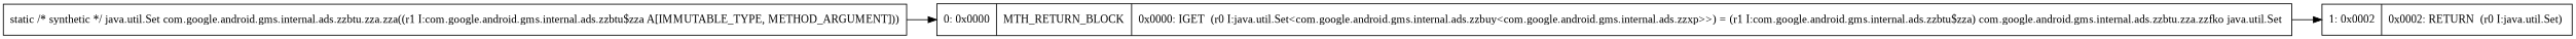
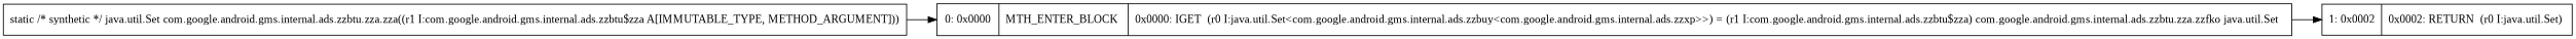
  digraph {
    rankdir=LR
    fontname="Liberation Serif"
    node [shape=record fontname="Liberation Serif"]
    edge [fontname="Liberation Serif"]
-   n1 [label="{0\:\ 0x0000|MTH_RETURN_BLOCK\l|0x0000: IGET  (r0 I:java.util.Set\<com.google.android.gms.internal.ads.zzbuy\<com.google.android.gms.internal.ads.zzxp\>\>) = (r1 I:com.google.android.gms.internal.ads.zzbtu$zza) com.google.android.gms.internal.ads.zzbtu.zza.zzfko java.util.Set \l}"]
+   n1 [label="{0\:\ 0x0000|MTH_ENTER_BLOCK\l|0x0000: IGET  (r0 I:java.util.Set\<com.google.android.gms.internal.ads.zzbuy\<com.google.android.gms.internal.ads.zzxp\>\>) = (r1 I:com.google.android.gms.internal.ads.zzbtu$zza) com.google.android.gms.internal.ads.zzbtu.zza.zzfko java.util.Set \l}"]
    n2 [label="{1\:\ 0x0002|0x0002: RETURN  (r0 I:java.util.Set) \l}"]
    n3 [label="{static \/* synthetic *\/ java.util.Set com.google.android.gms.internal.ads.zzbtu.zza.zza((r1 I:com.google.android.gms.internal.ads.zzbtu$zza A[IMMUTABLE_TYPE, METHOD_ARGUMENT])) }"]
    n1 -> n2
    n3 -> n1
  }
